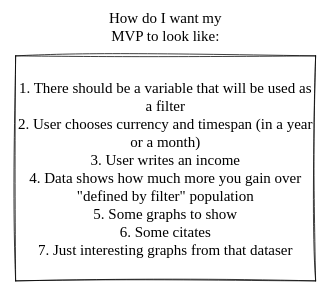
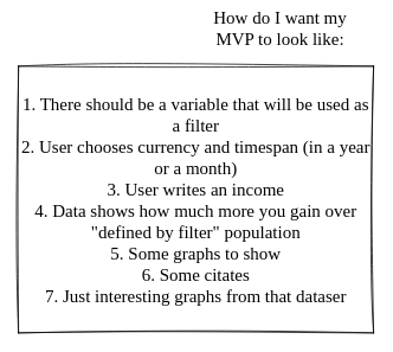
  <mxCell id="0" />
  <mxCell id="1" parent="0" />
  <mxCell id="2" value="1. There should be a variable that will be used as a filter&lt;br&gt;2. User chooses currency and timespan (in a year or a month)&lt;br&gt;3. User writes an income&lt;br&gt;4. Data shows how much more you gain over &quot;defined by filter&quot; population&lt;br&gt;5. Some graphs to show&lt;br&gt;6. Some citates&lt;br&gt;7. Just interesting graphs from that dataser" style="rounded=0;whiteSpace=wrap;html=1;sketch=1;hachureGap=4;jiggle=2;curveFitting=1;fontFamily=Architects Daughter;fontSource=https%3A%2F%2Ffonts.googleapis.com%2Fcss%3Ffamily%3DArchitects%2BDaughter;fontSize=20;align=center;" vertex="1" parent="1"><mxGeometry x="20" y="74" width="400" height="300" as="geometry" /></mxCell>
- <mxCell id="3" value="How do I want my MVP to look like:" style="text;html=1;strokeColor=none;fillColor=none;align=center;verticalAlign=middle;whiteSpace=wrap;rounded=0;sketch=1;hachureGap=4;jiggle=2;curveFitting=1;fontFamily=Architects Daughter;fontSource=https%3A%2F%2Ffonts.googleapis.com%2Fcss%3Ffamily%3DArchitects%2BDaughter;fontSize=20;" vertex="1" parent="1"><mxGeometry x="121" y="20" width="198" height="30" as="geometry" /></mxCell>
+ <mxCell id="3" value="How do I want my MVP to look like:" style="text;html=1;strokeColor=none;fillColor=none;align=center;verticalAlign=middle;whiteSpace=wrap;rounded=0;sketch=1;hachureGap=4;jiggle=2;curveFitting=1;fontFamily=Architects Daughter;fontSource=https%3A%2F%2Ffonts.googleapis.com%2Fcss%3Ffamily%3DArchitects%2BDaughter;fontSize=20;" vertex="1" parent="1"><mxGeometry x="216" y="15" width="198" height="30" as="geometry" /></mxCell>
